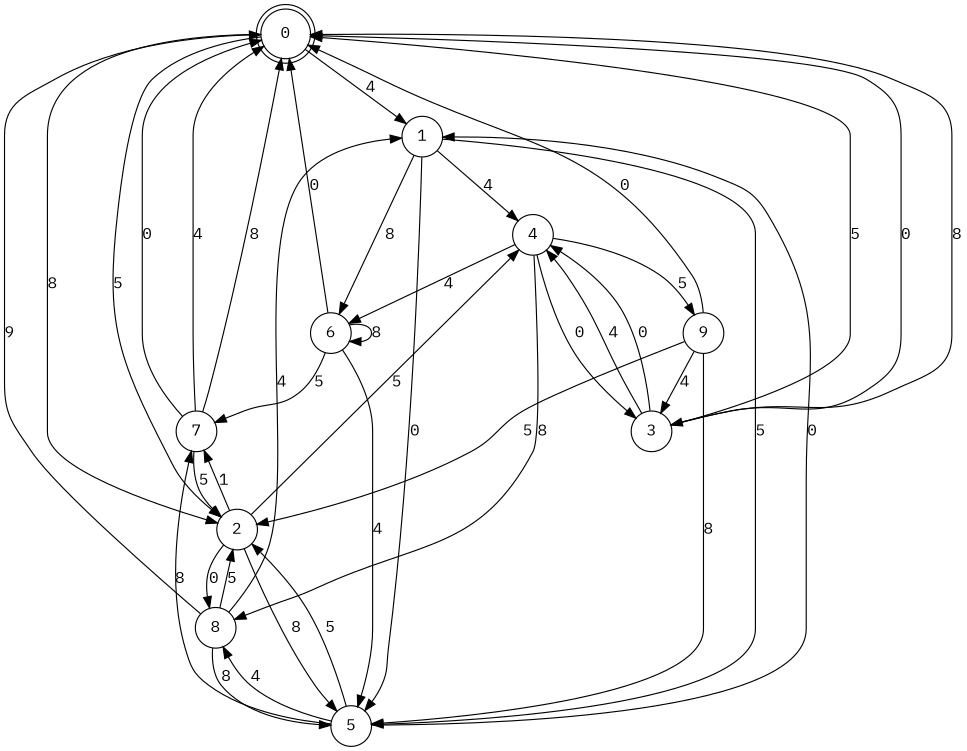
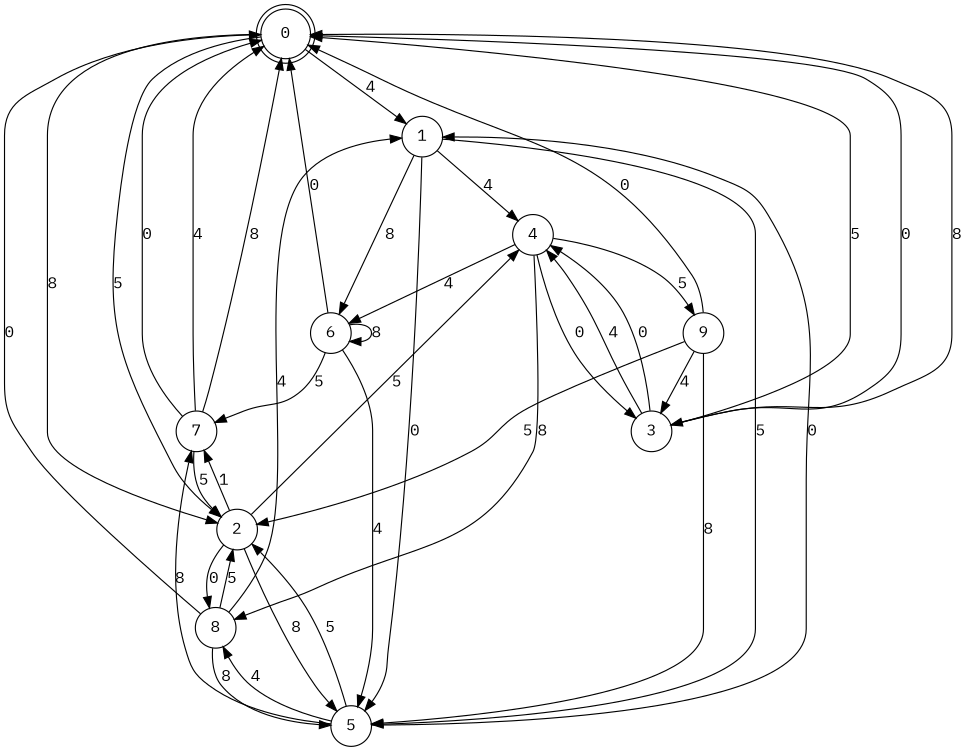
  digraph {
    fontname="IBM Plex Mono"
    node [fontname="IBM Plex Mono" shape=circle]
    edge [fontname="IBM Plex Mono"]
    n1 [label=0 shape=doublecircle]
    n2 [label=1]
    n3 [label=2]
    n4 [label=3]
    n5 [label=4]
    n6 [label=5]
    n7 [label=6]
    n8 [label=7]
    n9 [label=8]
    n10 [label=9]
    n1 -> n2 [label=4]
    n1 -> n3 [label=5]
    n1 -> n3 [label=8]
    n1 -> n4 [label=0]
    n2 -> n5 [label=4]
    n2 -> n6 [label=5]
    n2 -> n6 [label=0]
    n2 -> n7 [label=8]
    n3 -> n5 [label=5]
    n3 -> n6 [label=8]
    n3 -> n8 [label=1]
    n3 -> n9 [label=0]
    n4 -> n1 [label=5]
    n4 -> n1 [label=8]
    n4 -> n5 [label=4]
    n4 -> n5 [label=0]
    n5 -> n4 [label=0]
    n5 -> n7 [label=4]
    n5 -> n9 [label=8]
    n5 -> n10 [label=5]
    n6 -> n2 [label=0]
    n6 -> n3 [label=5]
    n6 -> n8 [label=8]
    n6 -> n9 [label=4]
    n7 -> n1 [label=0]
    n7 -> n6 [label=4]
    n7 -> n7 [label=8]
    n7 -> n8 [label=5]
    n8 -> n1 [label=4]
    n8 -> n1 [label=8]
    n8 -> n1 [label=0]
    n8 -> n3 [label=5]
-   n9 -> n1 [label=9]
+   n9 -> n1 [label=0]
    n9 -> n2 [label=4]
    n9 -> n3 [label=5]
    n9 -> n6 [label=8]
    n10 -> n1 [label=0]
    n10 -> n3 [label=5]
    n10 -> n4 [label=4]
    n10 -> n6 [label=8]
  }
